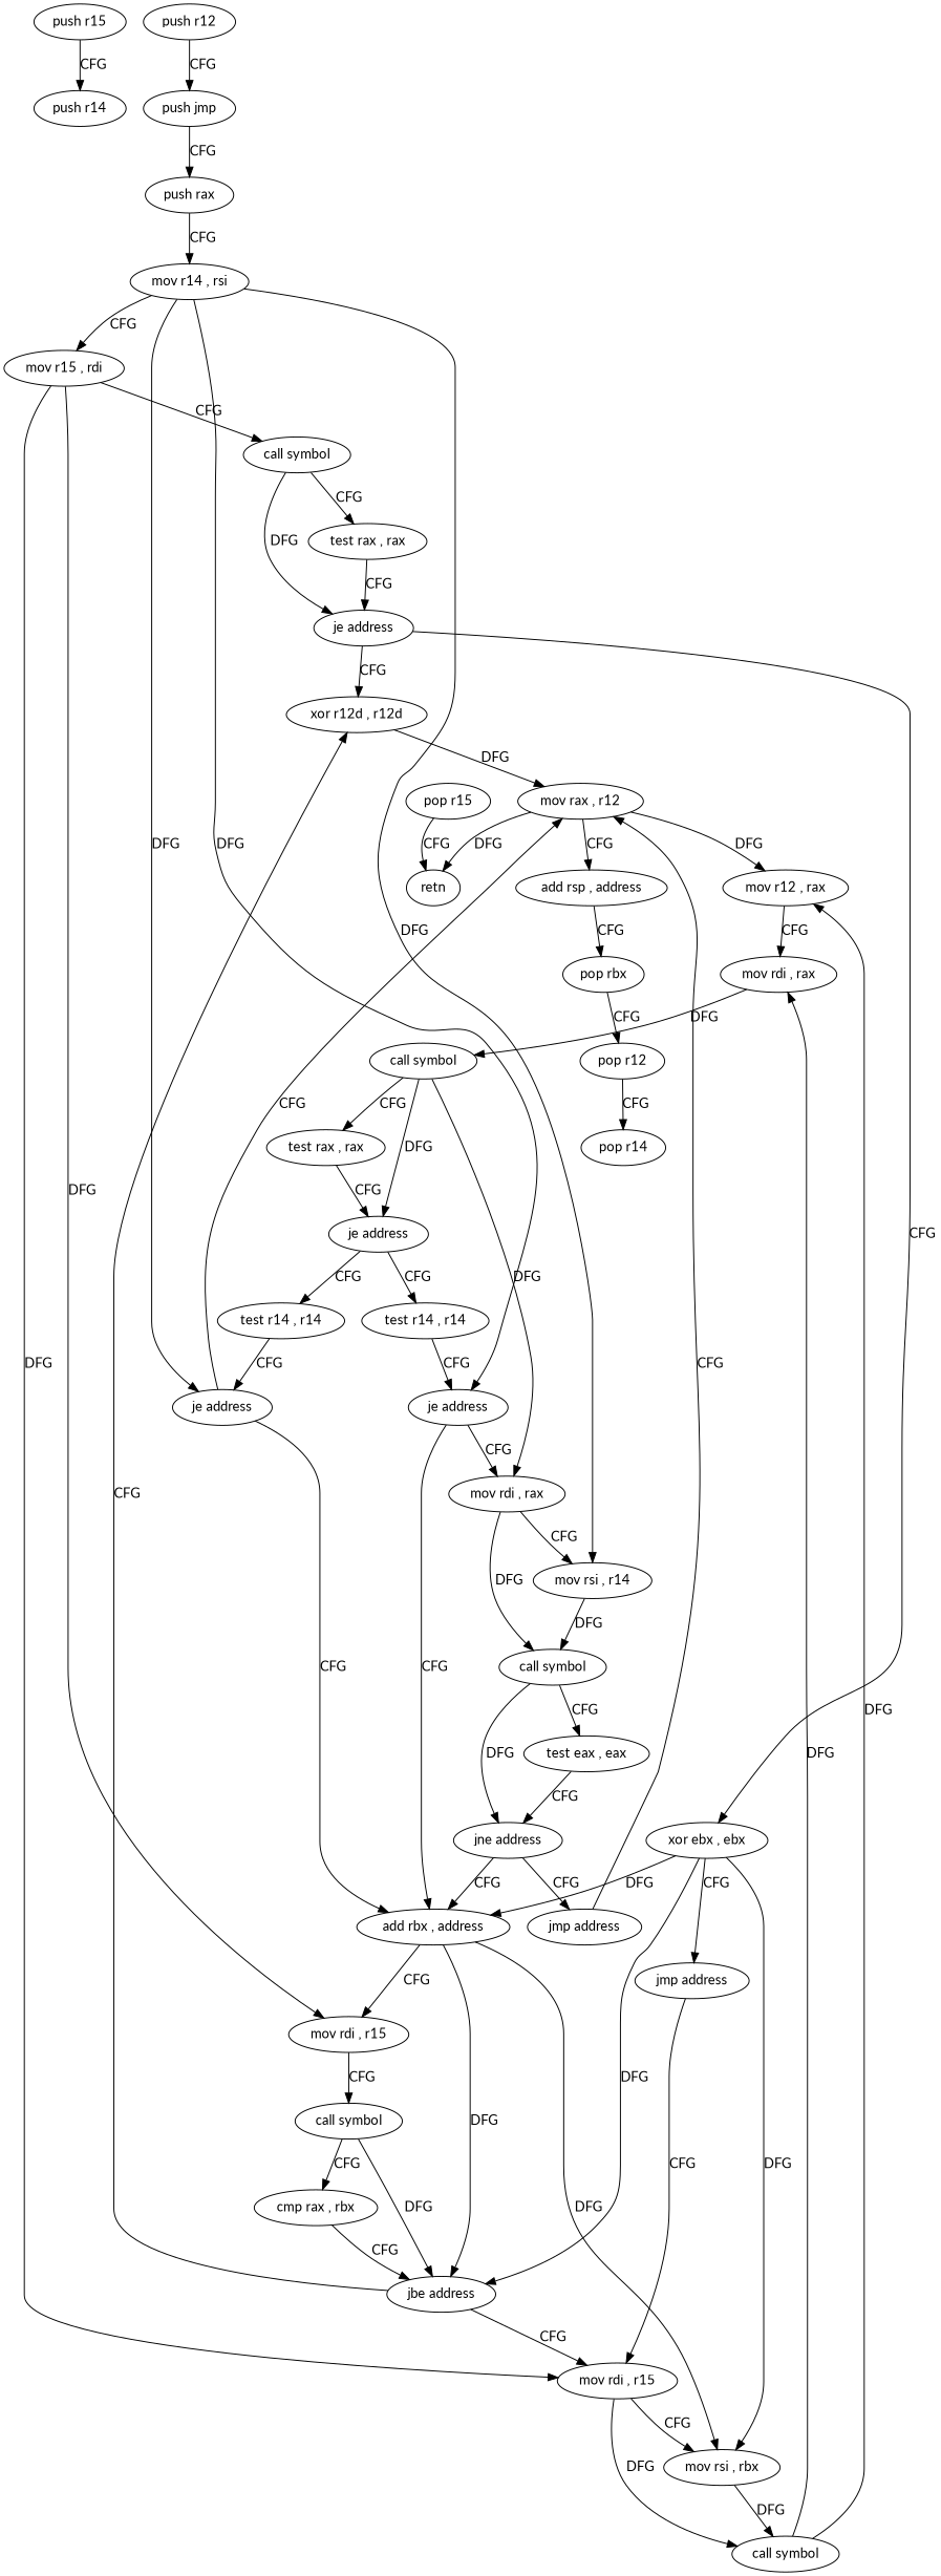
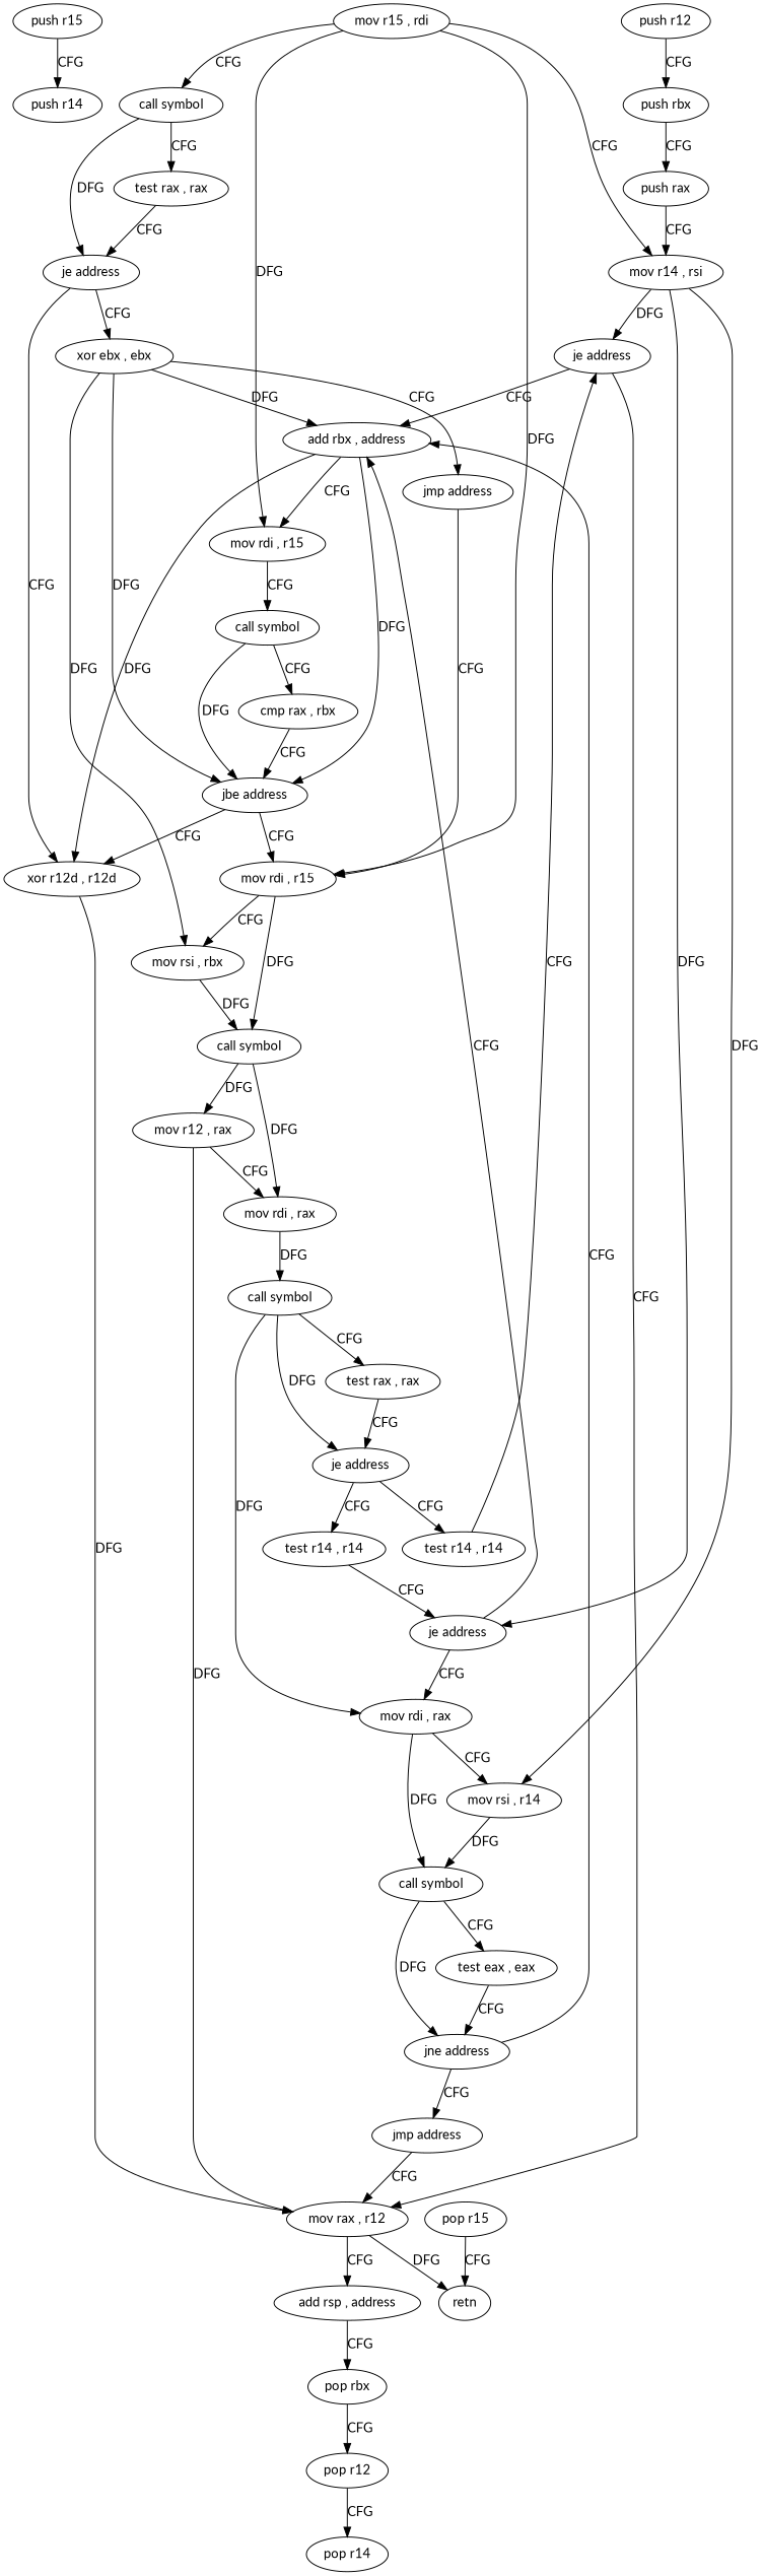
  digraph {
    fontname=Lato
    node [fontname=Lato]
    edge [fontname=Lato]
    n1 [label="push r15"]
    n2 [label="push r14"]
    n3 [label="push r12"]
-   n4 [label="push jmp"]
+   n4 [label="push rbx"]
    n5 [label="push rax"]
    n6 [label="mov r14 , rsi"]
    n7 [label="mov r15 , rdi"]
    n8 [label="je address"]
    n9 [label="je address"]
    n10 [label="mov rsi , r14"]
    n11 [label="call symbol"]
    n12 [label="mov rdi , r15"]
    n13 [label="mov rdi , r15"]
    n14 [label="mov rax , r12"]
    n15 [label="add rbx , address"]
    n16 [label="mov rdi , rax"]
    n17 [label="call symbol"]
    n18 [label="test rax , rax"]
    n19 [label="je address"]
    n20 [label="mov rsi , rbx"]
    n21 [label="call symbol"]
    n22 [label="call symbol"]
    n23 [label="xor r12d , r12d"]
    n24 [label="xor ebx , ebx"]
    n25 [label="jmp address"]
    n26 [label="jbe address"]
    n27 [label="add rsp , address"]
    n28 [label=retn]
    n29 [label="pop rbx"]
    n30 [label="mov r12 , rax"]
    n31 [label="mov rdi , rax"]
    n32 [label="call symbol"]
    n33 [label="test rax , rax"]
    n34 [label="je address"]
    n35 [label="test r14 , r14"]
    n36 [label="test r14 , r14"]
    n37 [label="test eax , eax"]
    n38 [label="jne address"]
    n39 [label="pop r12"]
    n40 [label="pop r14"]
    n41 [label="pop r15"]
    n42 [label="cmp rax , rbx"]
    n43 [label="jmp address"]
    n1 -> n2 [label=CFG]
    n3 -> n4 [label=CFG]
    n4 -> n5 [label=CFG]
    n5 -> n6 [label=CFG]
-   n6 -> n7 [label=CFG]
+   n7 -> n6 [label=CFG]
    n6 -> n8 [label=DFG]
    n6 -> n9 [label=DFG]
    n6 -> n10 [label=DFG]
    n7 -> n11 [label=CFG]
    n7 -> n12 [label=DFG]
    n7 -> n13 [label=DFG]
    n8 -> n14 [label=CFG]
    n8 -> n15 [label=CFG]
    n9 -> n15 [label=CFG]
    n9 -> n16 [label=CFG]
    n10 -> n17 [label=DFG]
    n11 -> n18 [label=CFG]
    n11 -> n19 [label=DFG]
    n12 -> n20 [label=CFG]
    n12 -> n21 [label=DFG]
    n13 -> n22 [label=CFG]
    n14 -> n27 [label=CFG]
    n14 -> n28 [label=DFG]
    n15 -> n13 [label=CFG]
-   n15 -> n20 [label=DFG]
+   n15 -> n23 [label=DFG]
    n15 -> n26 [label=DFG]
    n16 -> n10 [label=CFG]
    n16 -> n17 [label=DFG]
    n17 -> n37 [label=CFG]
    n17 -> n38 [label=DFG]
    n18 -> n19 [label=CFG]
    n19 -> n23 [label=CFG]
    n19 -> n24 [label=CFG]
    n20 -> n21 [label=DFG]
    n21 -> n30 [label=DFG]
    n21 -> n31 [label=DFG]
    n22 -> n26 [label=DFG]
    n22 -> n42 [label=CFG]
    n23 -> n14 [label=DFG]
    n24 -> n15 [label=DFG]
    n24 -> n20 [label=DFG]
    n24 -> n25 [label=CFG]
    n24 -> n26 [label=DFG]
    n25 -> n12 [label=CFG]
    n26 -> n12 [label=CFG]
    n26 -> n23 [label=CFG]
    n27 -> n29 [label=CFG]
    n29 -> n39 [label=CFG]
-   n14 -> n30 [label=DFG]
+   n30 -> n14 [label=DFG]
    n30 -> n31 [label=CFG]
    n31 -> n32 [label=DFG]
    n32 -> n16 [label=DFG]
    n32 -> n33 [label=CFG]
    n32 -> n34 [label=DFG]
    n33 -> n34 [label=CFG]
    n34 -> n35 [label=CFG]
    n34 -> n36 [label=CFG]
    n35 -> n8 [label=CFG]
    n36 -> n9 [label=CFG]
    n37 -> n38 [label=CFG]
    n38 -> n15 [label=CFG]
    n38 -> n43 [label=CFG]
    n39 -> n40 [label=CFG]
    n41 -> n28 [label=CFG]
    n42 -> n26 [label=CFG]
    n43 -> n14 [label=CFG]
  }
